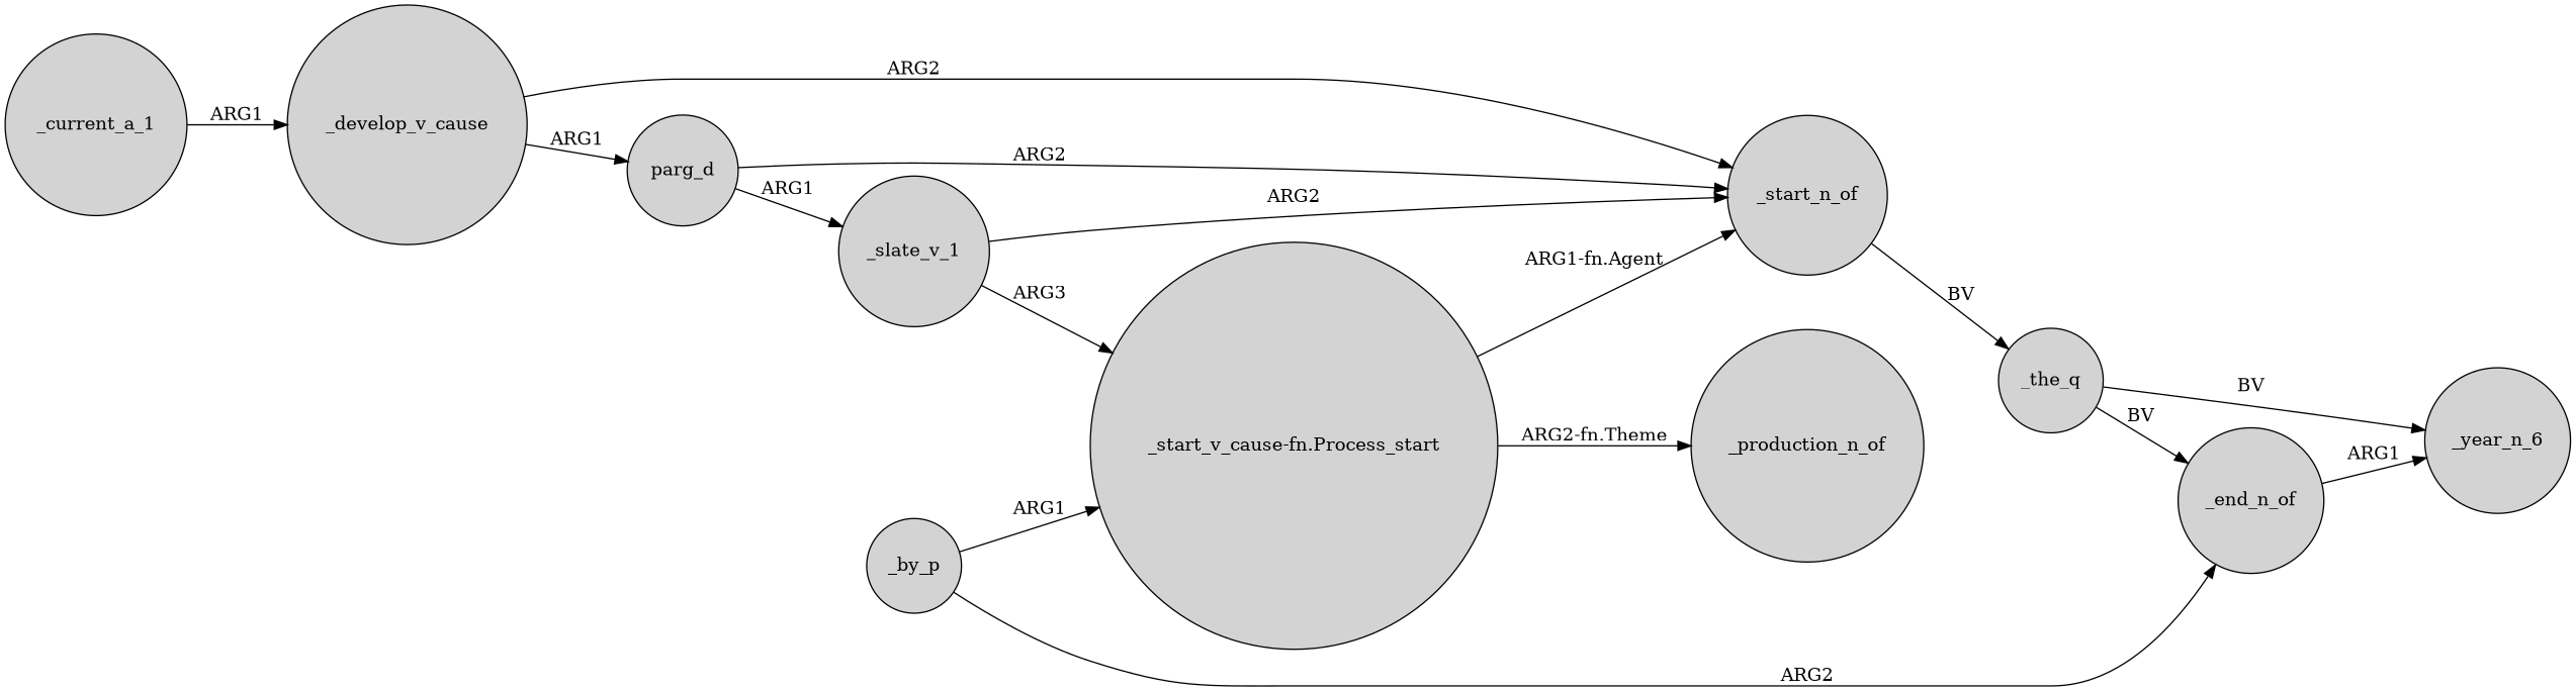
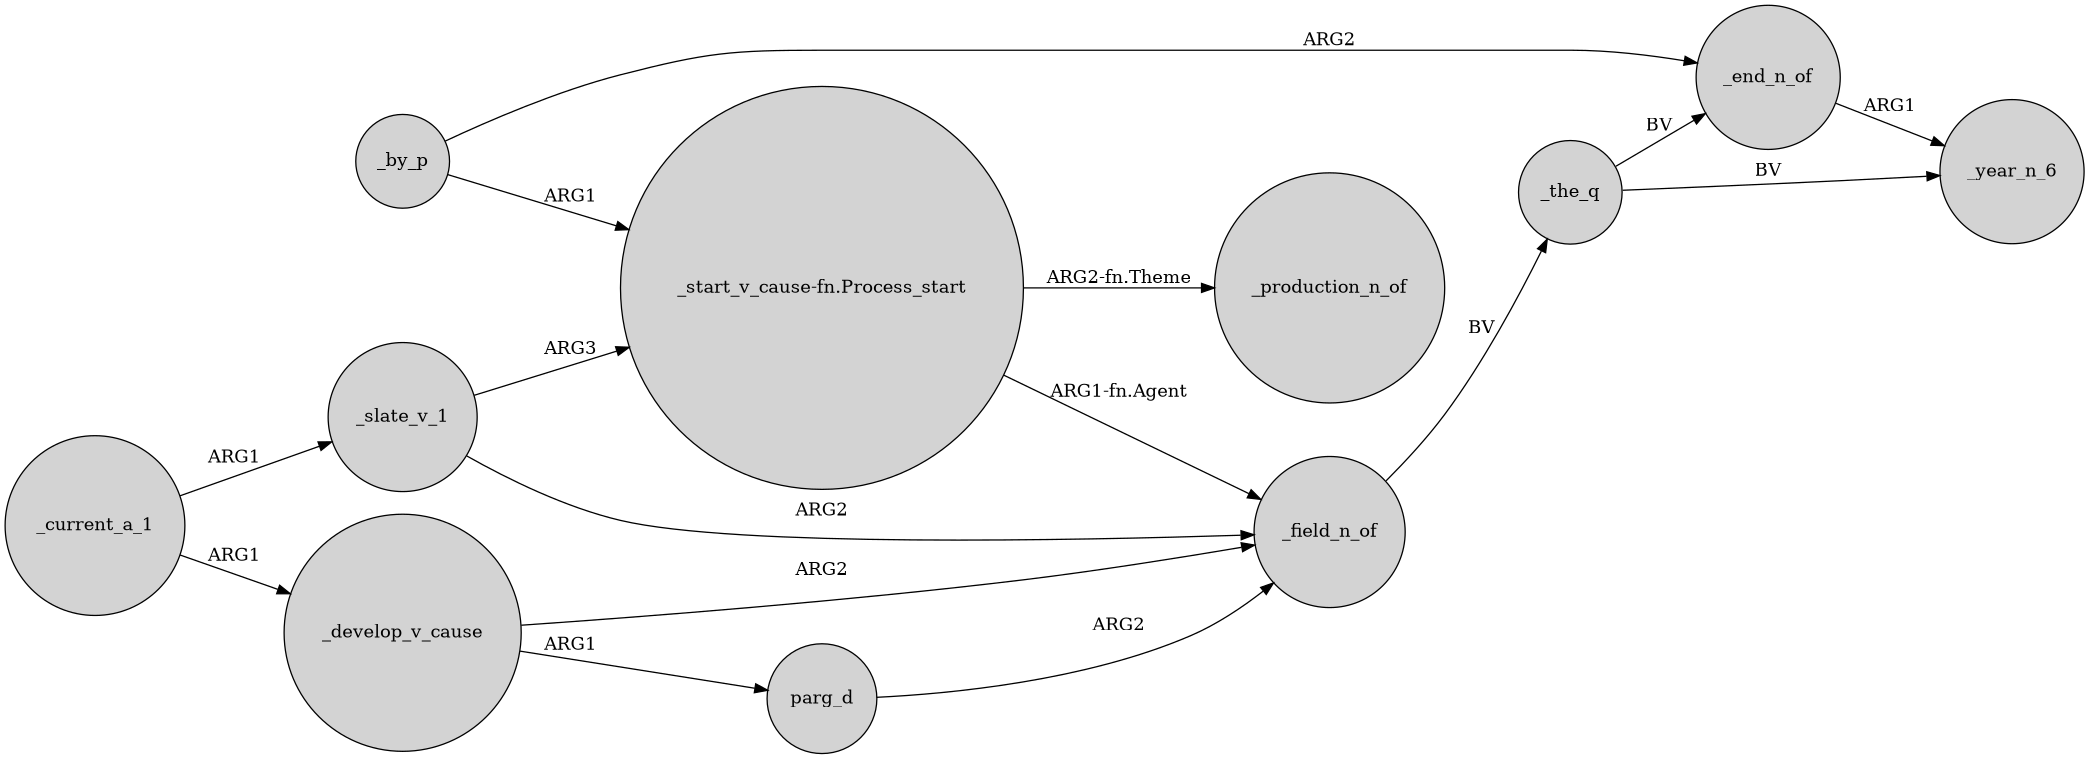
  digraph {
    rankdir=LR
    node [shape=circle style=filled]
    _the_q
    _end_n_of
    n3 [label=_year_n_6]
-   _field_n_of [label=_start_n_of]
+   _field_n_of
    parg_d
    _slate_v_1
    _develop_v_cause
    "_start_v_cause-fn.Process_start"
    _production_n_of
    _by_p
    _current_a_1
    _the_q -> _end_n_of [label=BV]
    _the_q -> n3 [label=BV]
    _end_n_of -> n3 [label=ARG1]
    _field_n_of -> _the_q [label=BV]
    parg_d -> _field_n_of [label=ARG2]
-   parg_d -> _slate_v_1 [label=ARG1]
+   _current_a_1 -> _slate_v_1 [label=ARG1]
    _slate_v_1 -> _field_n_of [label=ARG2]
    _slate_v_1 -> "_start_v_cause-fn.Process_start" [label=ARG3]
    _develop_v_cause -> _field_n_of [label=ARG2]
    _develop_v_cause -> parg_d [label=ARG1]
    "_start_v_cause-fn.Process_start" -> _field_n_of [label="ARG1-fn.Agent"]
    "_start_v_cause-fn.Process_start" -> _production_n_of [label="ARG2-fn.Theme"]
    _by_p -> _end_n_of [label=ARG2]
    _by_p -> "_start_v_cause-fn.Process_start" [label=ARG1]
    _current_a_1 -> _develop_v_cause [label=ARG1]
  }
